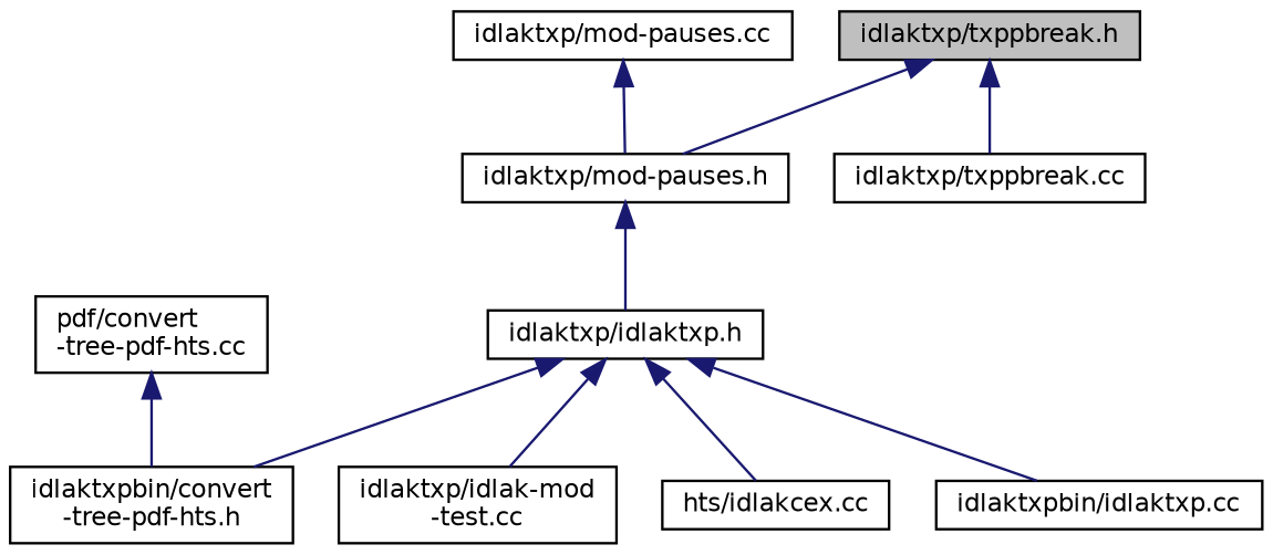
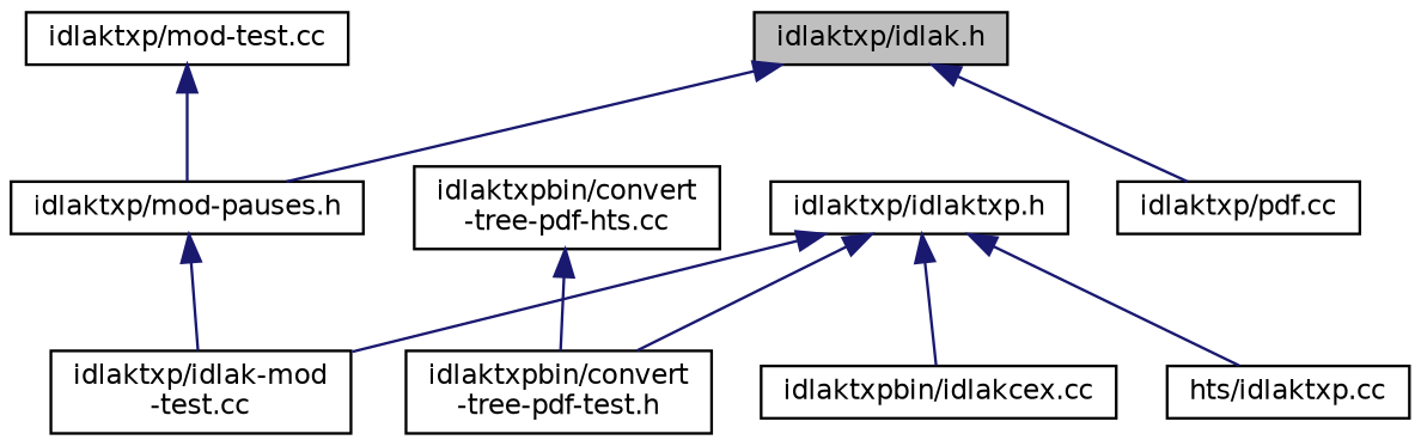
  digraph {
    node [color=black fillcolor=white fontname=Helvetica fontsize=10 shape=record style=filled]
    edge [color=midnightblue dir=back fontname=Helvetica fontsize=10 labelfontname=Helvetica labelfontsize=10 style=solid]
-   n1 [fillcolor=grey75 fontcolor=black height=0.2 label="idlaktxp/txppbreak.h" width=0.4]
+   n1 [fillcolor=grey75 fontcolor=black height=0.2 label="idlaktxp/idlak.h" width=0.4]
    n2 [height=0.2 label="idlaktxp/mod-pauses.h" width=0.4]
-   n3 [height=0.2 label="idlaktxp/txppbreak.cc" width=0.4]
+   n3 [height=0.2 label="idlaktxp/pdf.cc" width=0.4]
    n4 [height=0.2 label="idlaktxp/idlaktxp.h" width=0.4]
    n5 [height=0.2 label="idlaktxp/idlak-mod\l-test.cc" width=0.4]
-   n6 [height=0.2 label="idlaktxpbin/convert\l-tree-pdf-hts.h" width=0.4]
-   n7 [height=0.2 label="hts/idlakcex.cc" width=0.4]
-   n8 [height=0.2 label="idlaktxpbin/idlaktxp.cc" width=0.4]
-   n9 [height=0.2 label="idlaktxp/mod-pauses.cc" width=0.4]
-   n10 [height=0.2 label="pdf/convert\l-tree-pdf-hts.cc" width=0.4]
+   n6 [height=0.2 label="idlaktxpbin/convert\l-tree-pdf-test.h" width=0.4]
+   n7 [height=0.2 label="idlaktxpbin/idlakcex.cc" width=0.4]
+   n8 [height=0.2 label="hts/idlaktxp.cc" width=0.4]
+   n9 [height=0.2 label="idlaktxp/mod-test.cc" width=0.4]
+   n10 [height=0.2 label="idlaktxpbin/convert\l-tree-pdf-hts.cc" width=0.4]
    n1 -> n2
    n1 -> n3
-   n2 -> n4
+   n2 -> n5
    n4 -> n5
    n4 -> n6
    n4 -> n7
    n4 -> n8
    n9 -> n2
    n10 -> n6
  }
